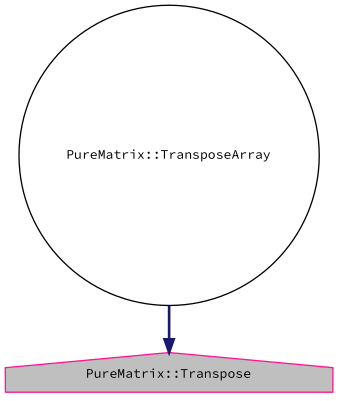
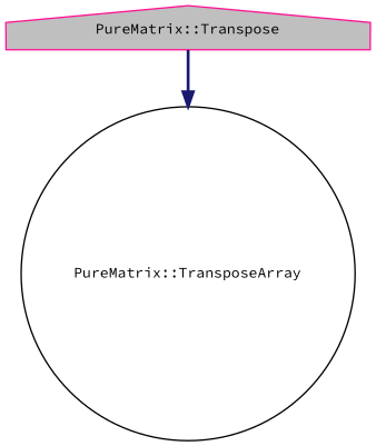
  digraph {
    rankdir=TB
    fontname="Source Code Pro"
    node [fontname="Source Code Pro" fontsize=10 style=filled]
    n1 [color=deeppink fillcolor=grey75 fontcolor=black height=0.2 label="PureMatrix::Transpose" shape=house width=0.4]
    n2 [color=black fillcolor=white height=0.2 label="PureMatrix::TransposeArray" shape=circle width=0.4]
-   n2 -> n1 [color=midnightblue fontname="Source Code Pro" fontsize=10 labelfontname=Helvetica labelfontsize=10 style=bold arrowhead=normal]
+   n1 -> n2 [color=midnightblue fontname="Source Code Pro" fontsize=10 labelfontname=Helvetica labelfontsize=10 style=bold arrowhead=normal]
  }
